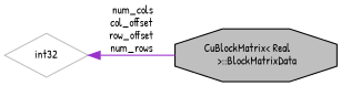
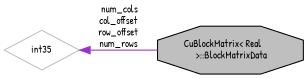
  digraph {
    rankdir=LR
    fontname="Patrick Hand"
    node [fontname="Patrick Hand" fontsize=10 style=filled]
    n1 [color=black fillcolor=grey75 fontcolor=black height=0.2 label="CuBlockMatrix\< Real\l \>::BlockMatrixData" shape=octagon width=0.4]
-   n2 [color=grey75 fillcolor=white height=0.2 label=int32 shape=diamond width=0.4]
+   n2 [color=grey75 fillcolor=white height=0.2 label=int35 shape=diamond width=0.4]
    n2 -> n1 [color=darkorchid3 dir=back fontname="Patrick Hand" fontsize=10 label=" num_cols\ncol_offset\nrow_offset\nnum_rows" labelfontname=Helvetica labelfontsize=10 style=solid]
  }
